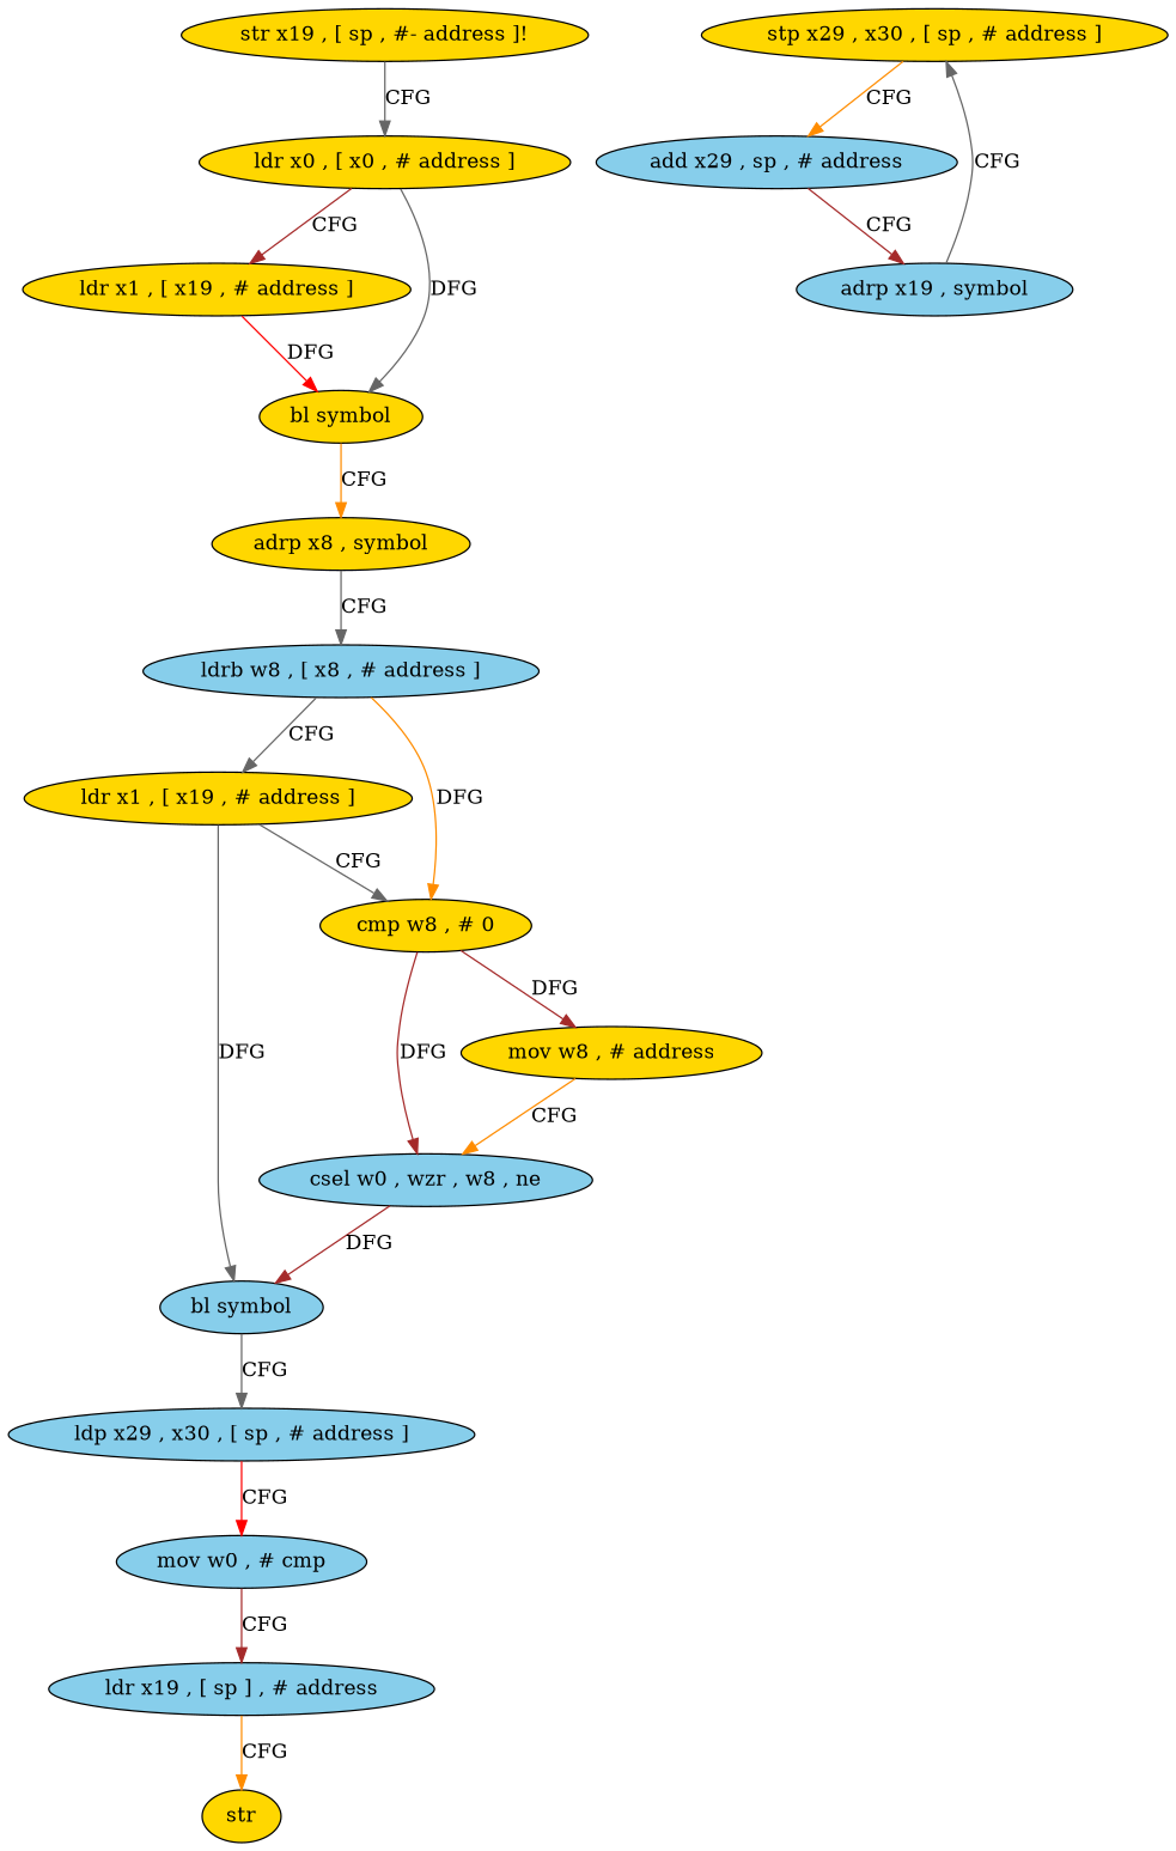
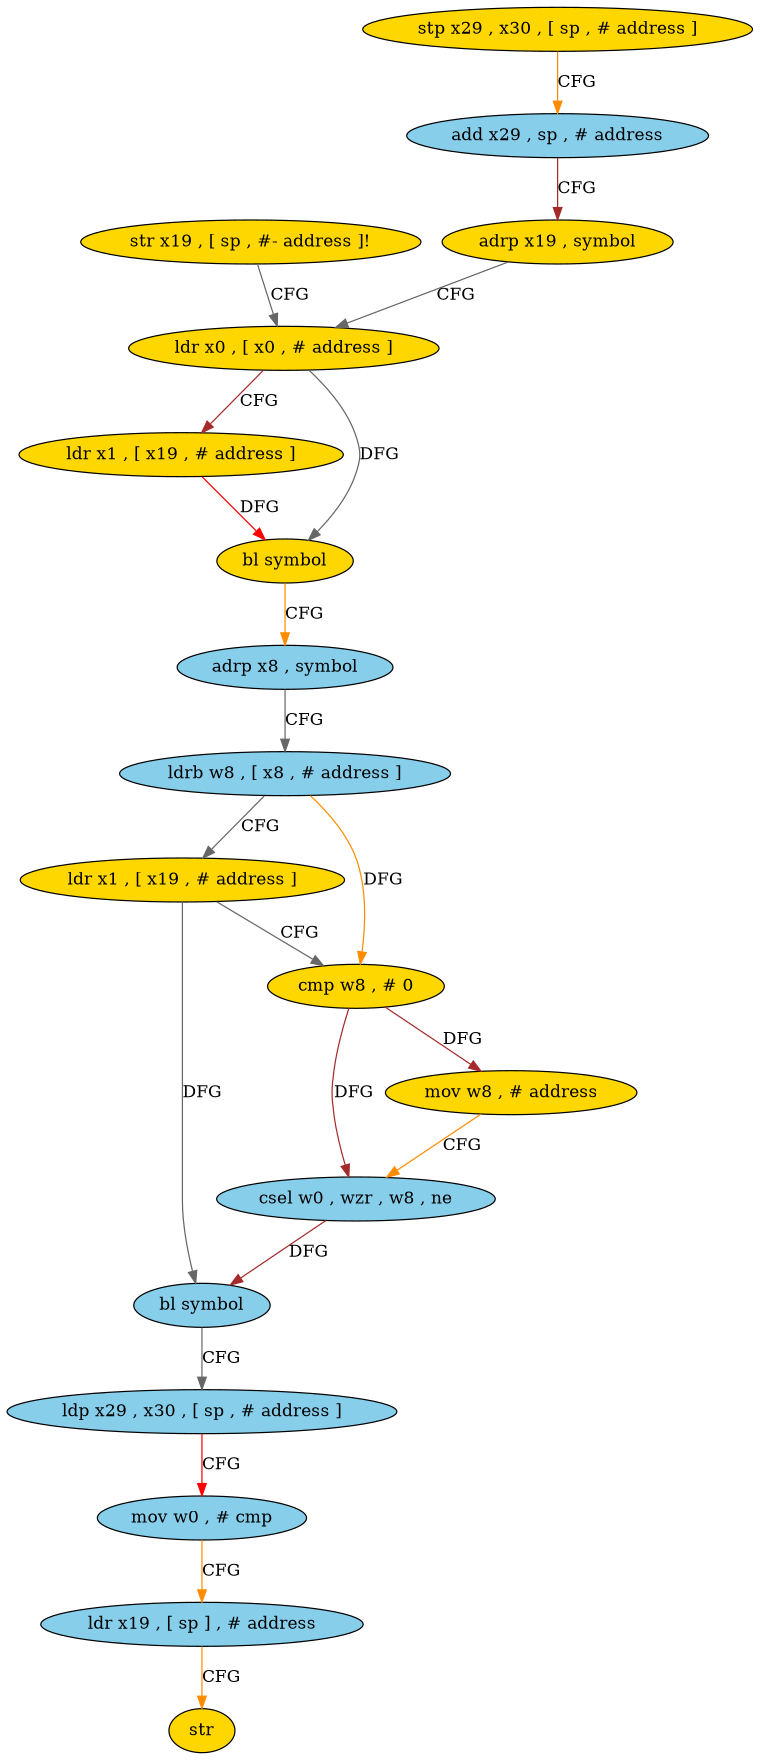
  digraph {
    node [fillcolor=gold style=filled]
    edge [color=gray40]
    n1 [label="str x19 , [ sp , #- address ]!"]
    n2 [label="ldr x0 , [ x0 , # address ]"]
    n3 [label="stp x29 , x30 , [ sp , # address ]"]
    n4 [fillcolor=skyblue label="add x29 , sp , # address"]
-   n5 [fillcolor=skyblue label="adrp x19 , symbol"]
+   n5 [label="adrp x19 , symbol"]
    n6 [label="ldr x1 , [ x19 , # address ]"]
    n7 [label="bl symbol"]
-   n8 [label="adrp x8 , symbol"]
+   n8 [fillcolor=skyblue label="adrp x8 , symbol"]
    n9 [fillcolor=skyblue label="ldrb w8 , [ x8 , # address ]"]
    n10 [label="ldr x1 , [ x19 , # address ]"]
    n11 [label="cmp w8 , # 0"]
    n12 [fillcolor=skyblue label="bl symbol"]
    n13 [label="mov w8 , # address"]
    n14 [fillcolor=skyblue label="csel w0 , wzr , w8 , ne"]
    n15 [fillcolor=skyblue label="ldp x29 , x30 , [ sp , # address ]"]
    n16 [fillcolor=skyblue label="mov w0 , # cmp"]
    n17 [fillcolor=skyblue label="ldr x19 , [ sp ] , # address"]
    n18 [label=str]
    n1 -> n2 [label=CFG]
    n2 -> n6 [color=brown label=CFG]
    n2 -> n7 [label=DFG]
    n3 -> n4 [color=darkorange label=CFG]
    n4 -> n5 [color=brown label=CFG]
-   n5 -> n3 [label=CFG]
+   n5 -> n2 [label=CFG]
    n6 -> n7 [color=red label=DFG]
    n7 -> n8 [color=darkorange label=CFG]
    n8 -> n9 [label=CFG]
    n9 -> n10 [label=CFG]
    n9 -> n11 [color=darkorange label=DFG]
    n10 -> n11 [label=CFG]
    n10 -> n12 [label=DFG]
    n11 -> n13 [color=brown label=DFG]
    n11 -> n14 [color=brown label=DFG]
    n12 -> n15 [label=CFG]
    n13 -> n14 [color=darkorange label=CFG]
    n14 -> n12 [color=brown label=DFG]
    n15 -> n16 [color=red label=CFG]
-   n16 -> n17 [color=brown label=CFG]
+   n16 -> n17 [color=darkorange label=CFG]
    n17 -> n18 [color=darkorange label=CFG]
  }
